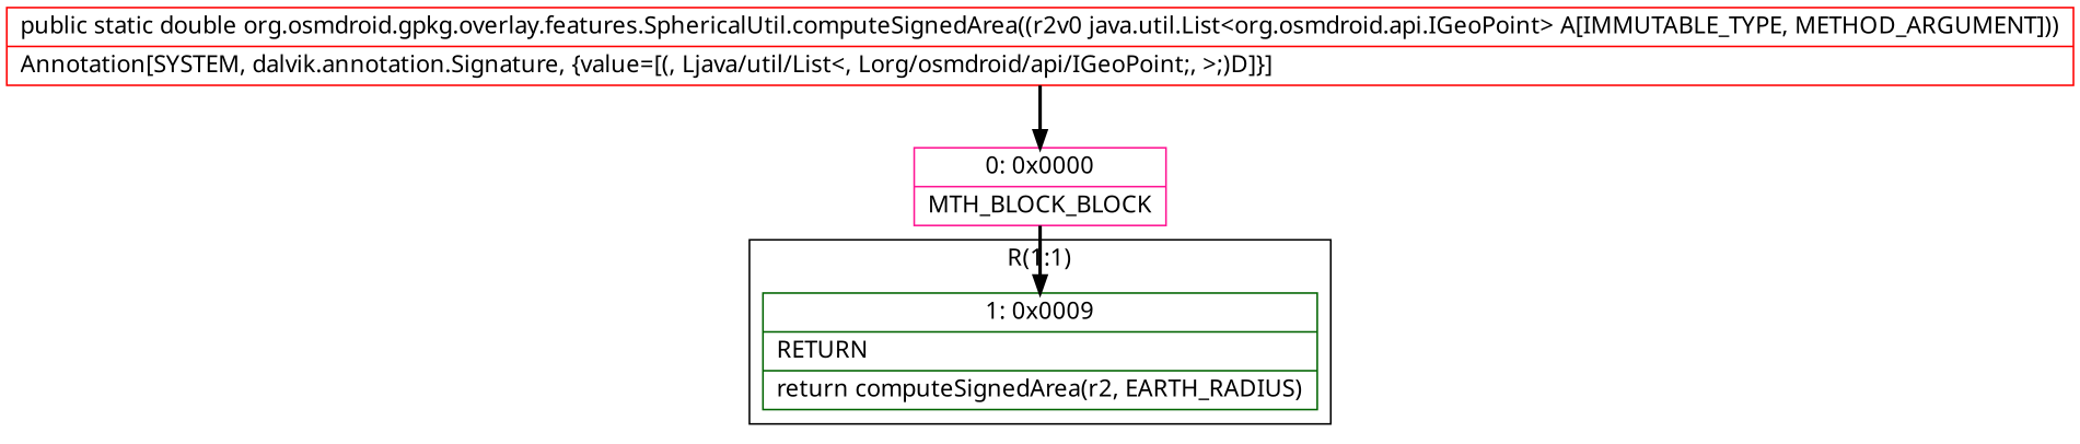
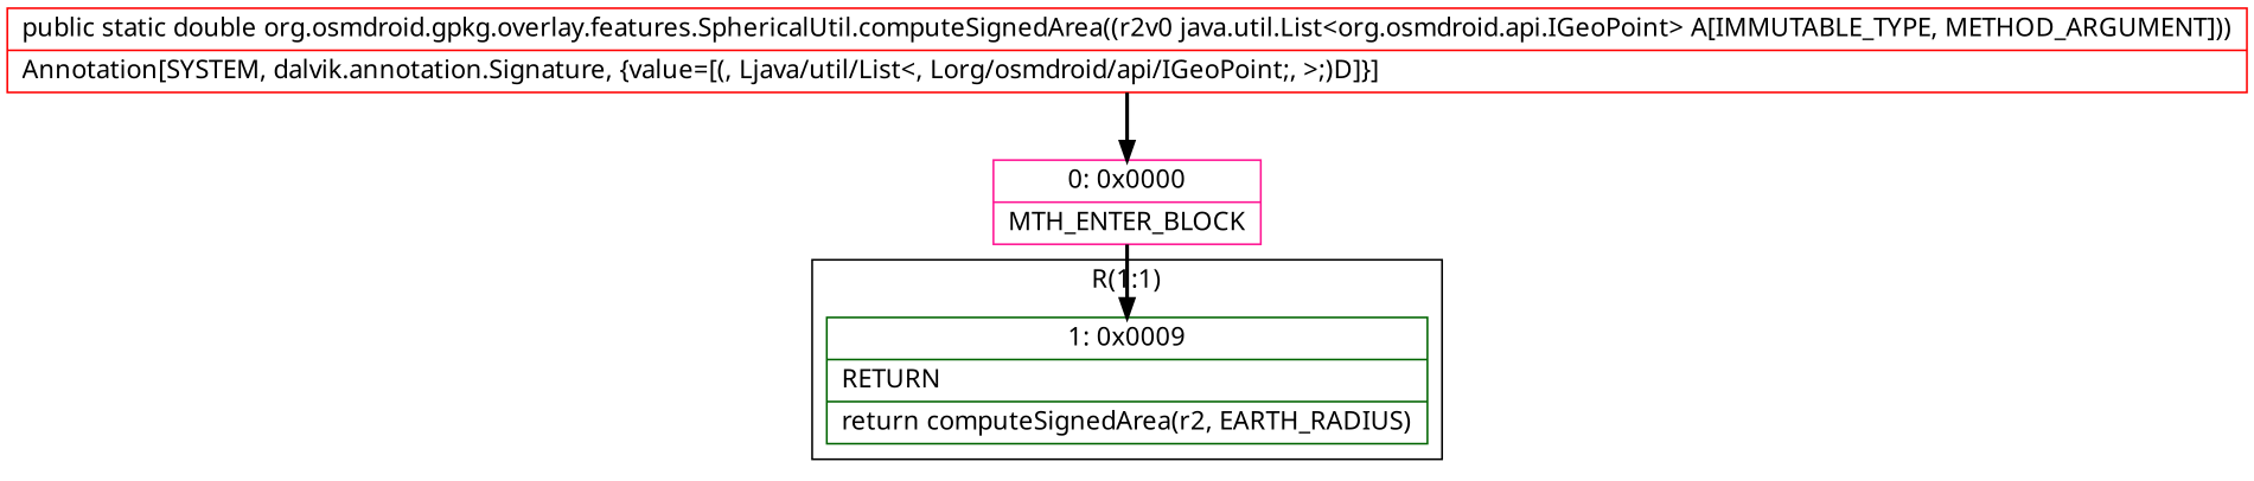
  digraph {
    fontname="Noto Sans"
    node [shape=record fontname="Noto Sans"]
    edge [style=bold fontname="Noto Sans"]
    n1 [color=darkgreen label="{1\:\ 0x0009|RETURN\l|return computeSignedArea(r2, EARTH_RADIUS)\l}"]
-   n2 [color=deeppink label="{0\:\ 0x0000|MTH_BLOCK_BLOCK\l}"]
+   n2 [color=deeppink label="{0\:\ 0x0000|MTH_ENTER_BLOCK\l}"]
    n3 [label="{public static double org.osmdroid.gpkg.overlay.features.SphericalUtil.computeSignedArea((r2v0 java.util.List\<org.osmdroid.api.IGeoPoint\> A[IMMUTABLE_TYPE, METHOD_ARGUMENT]))  | Annotation[SYSTEM, dalvik.annotation.Signature, \{value=[(, Ljava\/util\/List\<, Lorg\/osmdroid\/api\/IGeoPoint;, \>;)D]\}]\l}" color=red]
    subgraph cluster_1 {
      label="R(1:1)"
      n1
    }
    n2 -> n1
    n3 -> n2
  }
